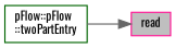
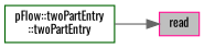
  digraph {
    rankdir=RL
    fontname=Oswald
    node [fontname=Oswald fontsize=10 shape=record style=filled]
    n1 [color=deeppink fillcolor=grey75 fontcolor=black height=0.2 label=read width=0.4]
-   n2 [color=darkgreen fillcolor=white height=0.2 label="pFlow::pFlow\l::twoPartEntry" width=0.4]
+   n2 [color=darkgreen fillcolor=white height=0.2 label="pFlow::twoPartEntry\l::twoPartEntry" width=0.4]
    n1 -> n2 [color=gray40 dir=back fontname=Oswald fontsize=10 labelfontname=Helvetica labelfontsize=10 style=solid]
  }
